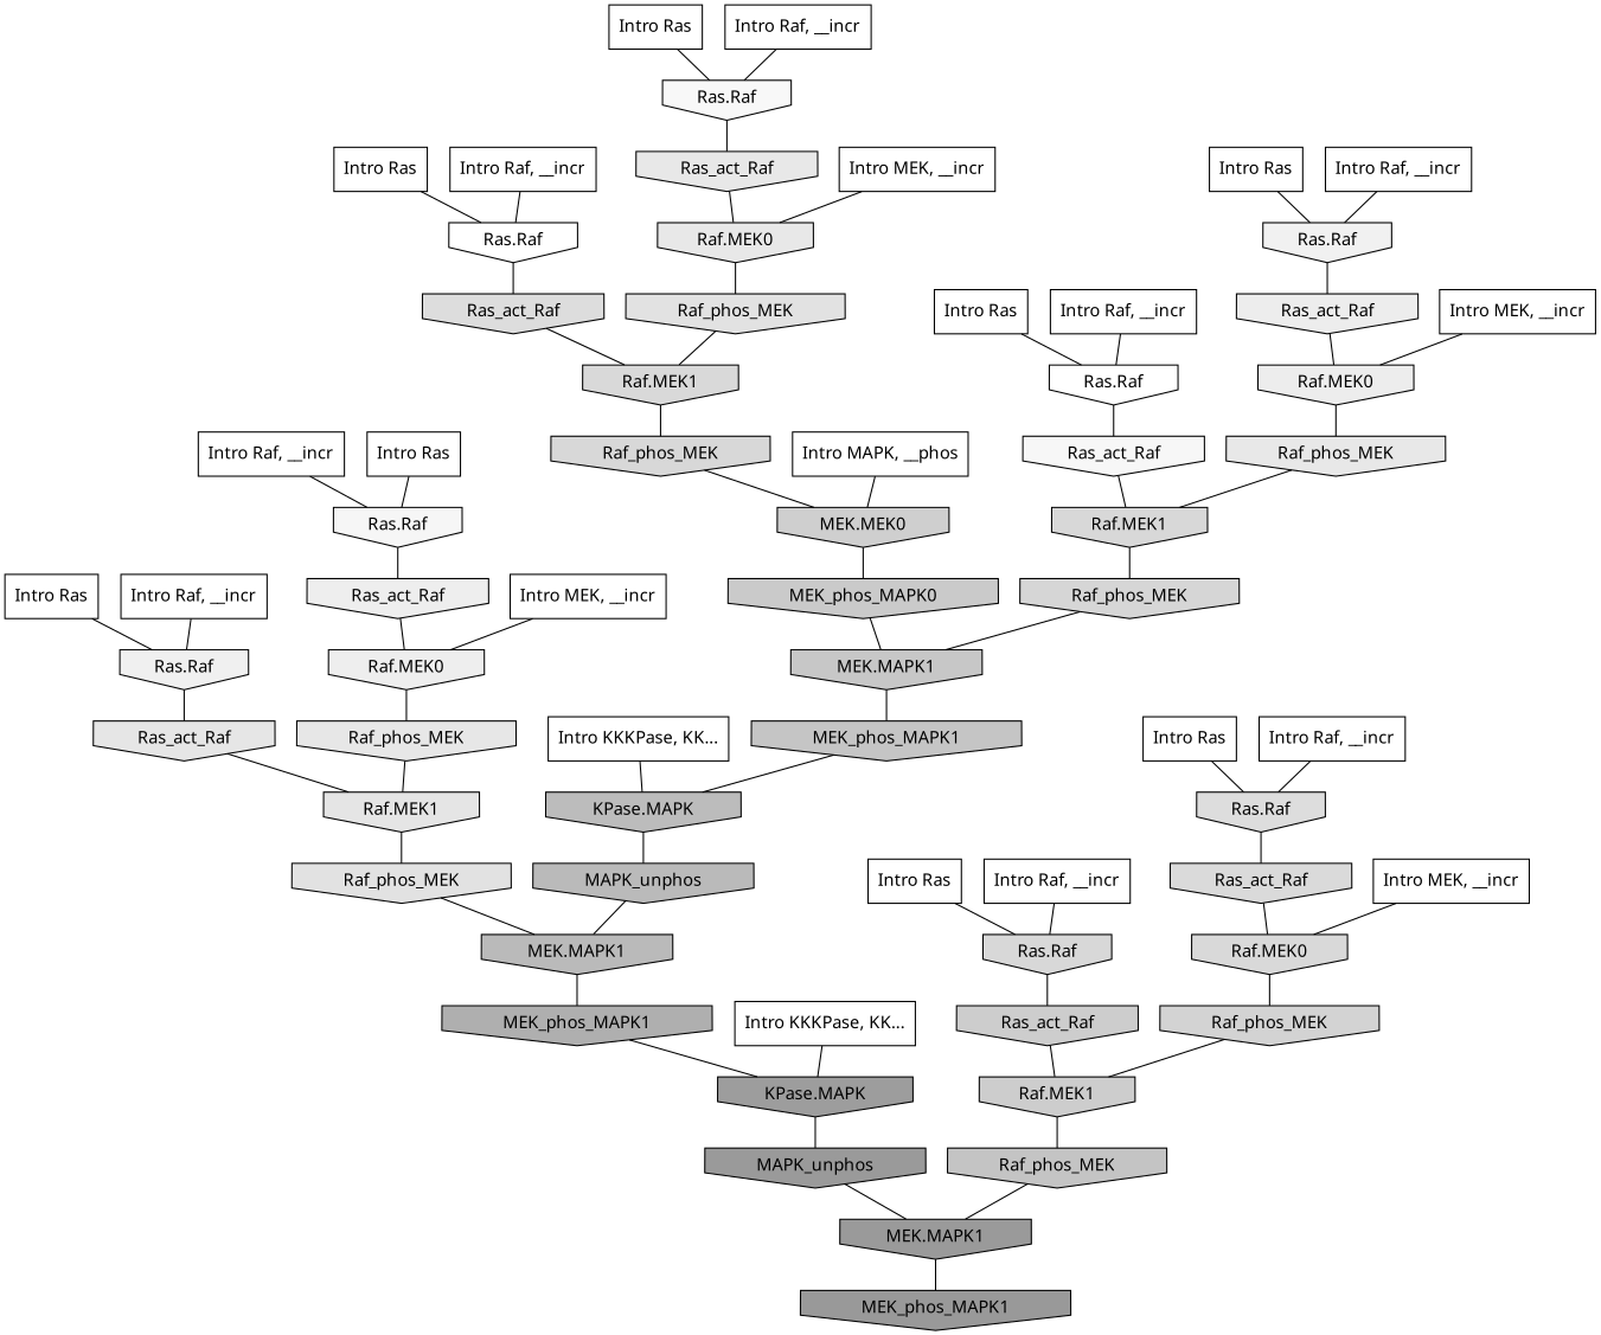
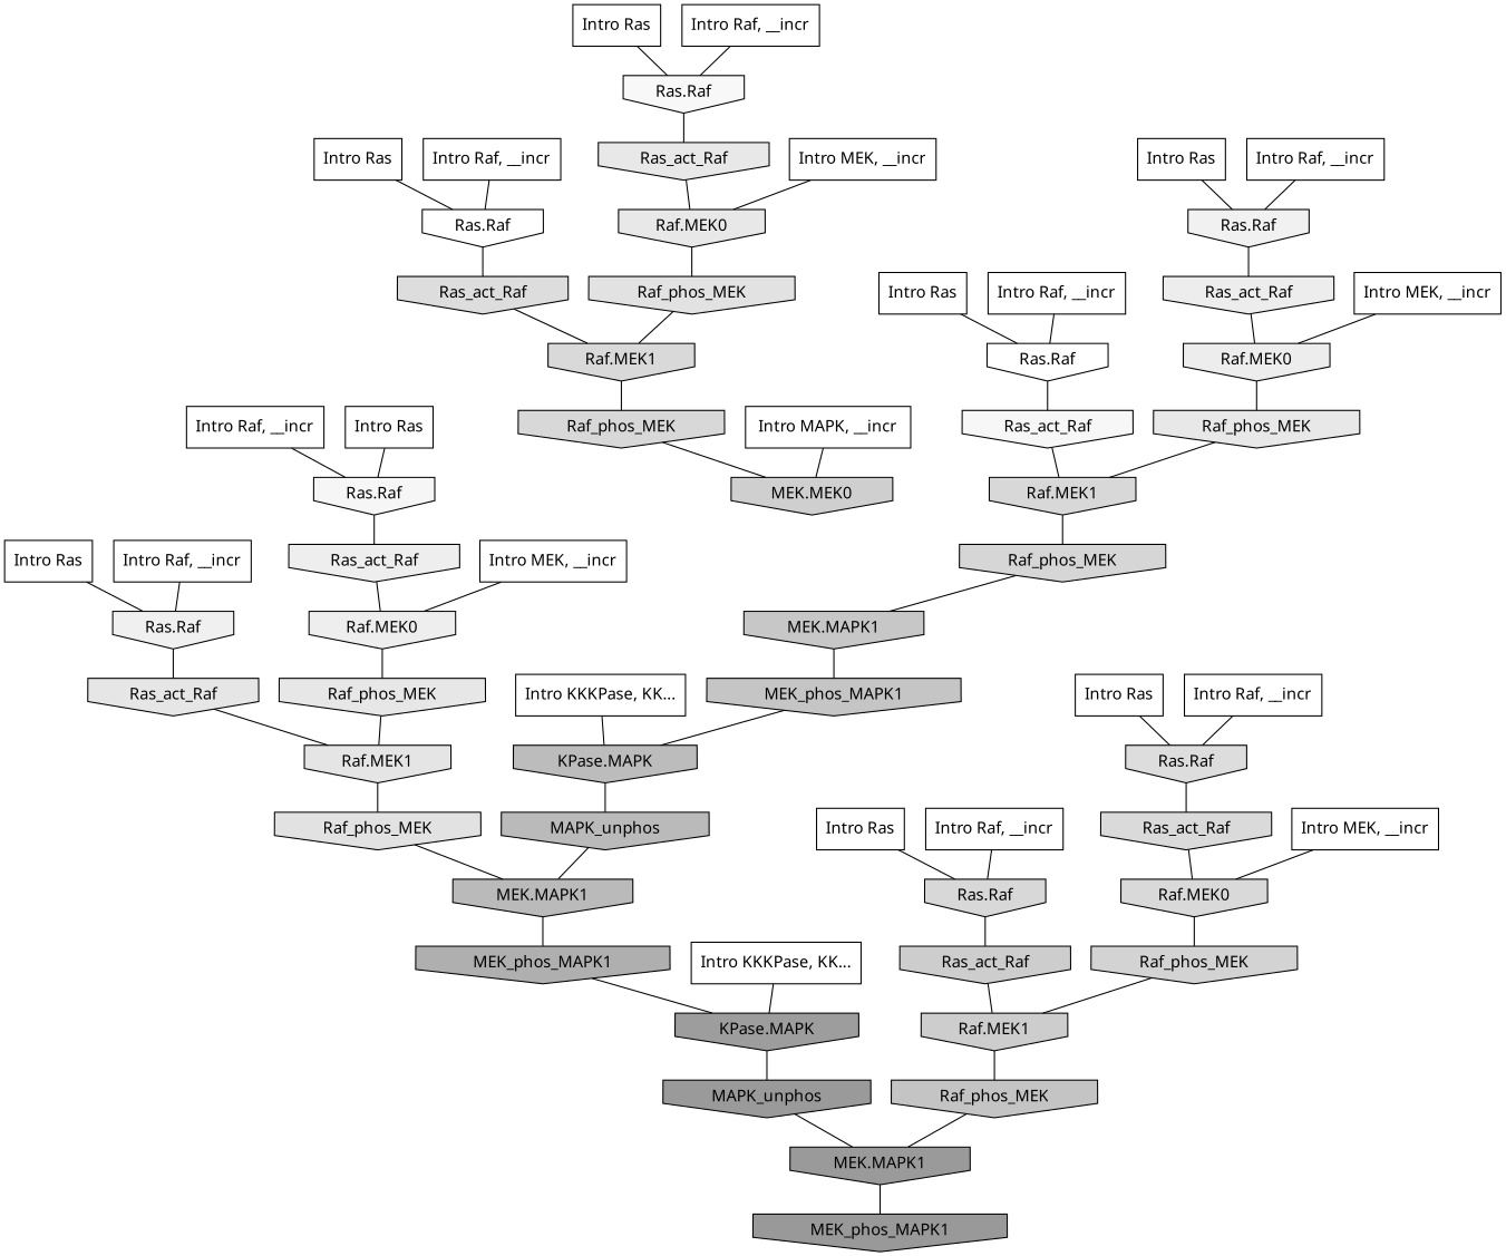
  digraph {
    rankdir=TB
    ranksep=0.30
    node [fillcolor="0.000 0.000 1.000" fontname="CMU Serif" shape=invhouse style=filled]
    edge [color="0.000 0.000 0.000" dir=none fontname="CMU Serif"]
    n1 [label="Intro Ras" shape=rectangle]
    n2 [fillcolor="0.000 0.000 0.969" label="Ras.Raf"]
    n3 [fillcolor="0.000 0.000 0.909" label=Ras_act_Raf]
    n4 [label="Intro Ras" shape=rectangle]
    n5 [fillcolor="0.000 0.000 0.846" label="Ras.Raf"]
    n6 [fillcolor="0.000 0.000 0.801" label=Ras_act_Raf]
    n7 [label="Intro Ras" shape=rectangle]
    n8 [fillcolor="0.000 0.000 0.945" label="Ras.Raf"]
    n9 [fillcolor="0.000 0.000 0.926" label=Ras_act_Raf]
    n10 [label="Intro Ras" shape=rectangle]
    n11 [fillcolor="0.000 0.000 0.867" label="Ras.Raf"]
    n12 [fillcolor="0.000 0.000 0.855" label=Ras_act_Raf]
    n13 [label="Intro Ras" shape=rectangle]
    n14 [fillcolor="0.000 0.000 0.940" label="Ras.Raf"]
    n15 [fillcolor="0.000 0.000 0.901" label=Ras_act_Raf]
    n16 [label="Intro Ras" shape=rectangle]
    n17 [fillcolor="0.000 0.000 0.963" label="Ras.Raf"]
    n18 [fillcolor="0.000 0.000 0.931" label=Ras_act_Raf]
    n19 [label="Intro Ras" shape=rectangle]
    n20 [label="Ras.Raf"]
    n21 [fillcolor="0.000 0.000 0.966" label=Ras_act_Raf]
    n22 [label="Intro Ras" shape=rectangle]
    n23 [label="Ras.Raf"]
    n24 [fillcolor="0.000 0.000 0.865" label=Ras_act_Raf]
    n25 [label="Intro Raf, __incr" shape=rectangle]
    n26 [label="Intro Raf, __incr" shape=rectangle]
    n27 [label="Intro Raf, __incr" shape=rectangle]
    n28 [label="Intro Raf, __incr" shape=rectangle]
    n29 [label="Intro Raf, __incr" shape=rectangle]
    n30 [label="Intro Raf, __incr" shape=rectangle]
    n31 [label="Intro Raf, __incr" shape=rectangle]
    n32 [label="Intro Raf, __incr" shape=rectangle]
    n33 [label="Intro MEK, __incr" shape=rectangle]
    n34 [fillcolor="0.000 0.000 0.909" label="Raf.MEK0"]
    n35 [fillcolor="0.000 0.000 0.884" label=Raf_phos_MEK]
    n36 [label="Intro MEK, __incr" shape=rectangle]
    n37 [fillcolor="0.000 0.000 0.931" label="Raf.MEK0"]
    n38 [fillcolor="0.000 0.000 0.903" label=Raf_phos_MEK]
    n39 [label="Intro MEK, __incr" shape=rectangle]
    n40 [fillcolor="0.000 0.000 0.926" label="Raf.MEK0"]
    n41 [fillcolor="0.000 0.000 0.909" label=Raf_phos_MEK]
    n42 [label="Intro MEK, __incr" shape=rectangle]
    n43 [fillcolor="0.000 0.000 0.850" label="Raf.MEK0"]
    n44 [fillcolor="0.000 0.000 0.827" label=Raf_phos_MEK]
-   n45 [label="Intro MAPK, __phos" shape=rectangle]
+   n45 [label="Intro MAPK, __incr" shape=rectangle]
    n46 [fillcolor="0.000 0.000 0.812" label="MEK.MEK0"]
-   n47 [fillcolor="0.000 0.000 0.790" label=MEK_phos_MAPK0]
    n48 [label="Intro KKKPase, KK..." shape=rectangle]
    n49 [fillcolor="0.000 0.000 0.614" label="KPase.MAPK"]
    n50 [fillcolor="0.000 0.000 0.602" label=MAPK_unphos]
    n51 [label="Intro KKKPase, KK..." shape=rectangle]
    n52 [fillcolor="0.000 0.000 0.738" label="KPase.MAPK"]
    n53 [fillcolor="0.000 0.000 0.730" label=MAPK_unphos]
    n54 [fillcolor="0.000 0.000 0.851" label="Raf.MEK1"]
    n55 [fillcolor="0.000 0.000 0.845" label="Raf.MEK1"]
    n56 [fillcolor="0.000 0.000 0.836" label=Raf_phos_MEK]
    n57 [fillcolor="0.000 0.000 0.897" label="Raf.MEK1"]
    n58 [fillcolor="0.000 0.000 0.885" label=Raf_phos_MEK]
    n59 [fillcolor="0.000 0.000 0.730" label="MEK.MAPK1"]
    n60 [fillcolor="0.000 0.000 0.686" label=MEK_phos_MAPK1]
    n61 [fillcolor="0.000 0.000 0.844" label=Raf_phos_MEK]
    n62 [fillcolor="0.000 0.000 0.801" label="Raf.MEK1"]
    n63 [fillcolor="0.000 0.000 0.781" label="MEK.MAPK1"]
    n64 [fillcolor="0.000 0.000 0.770" label=MEK_phos_MAPK1]
    n65 [fillcolor="0.000 0.000 0.769" label=Raf_phos_MEK]
    n66 [fillcolor="0.000 0.000 0.602" label="MEK.MAPK1"]
    n67 [fillcolor="0.000 0.000 0.600" label=MEK_phos_MAPK1]
    n1 -> n2
    n2 -> n3
    n3 -> n34
    n4 -> n5
    n5 -> n6
    n6 -> n62
    n7 -> n8
    n8 -> n9
    n9 -> n40
    n10 -> n11
    n11 -> n12
    n12 -> n43
    n13 -> n14
    n14 -> n15
    n15 -> n57
    n16 -> n17
    n17 -> n18
    n18 -> n37
    n19 -> n20
    n20 -> n21
    n21 -> n55
    n22 -> n23
    n23 -> n24
    n24 -> n54
    n25 -> n20
    n26 -> n11
    n27 -> n2
    n28 -> n8
    n29 -> n17
    n30 -> n5
    n31 -> n23
    n32 -> n14
    n33 -> n34
    n34 -> n35
    n35 -> n54
    n36 -> n37
    n37 -> n38
    n38 -> n57
    n39 -> n40
    n40 -> n41
    n41 -> n55
    n42 -> n43
    n43 -> n44
    n44 -> n62
    n45 -> n46
-   n46 -> n47
-   n47 -> n63
    n48 -> n49
    n49 -> n50
    n50 -> n66
    n51 -> n52
    n52 -> n53
    n53 -> n59
    n54 -> n61
    n55 -> n56
    n56 -> n63
    n57 -> n58
    n58 -> n59
    n59 -> n60
    n60 -> n49
    n61 -> n46
    n62 -> n65
    n63 -> n64
    n64 -> n52
    n65 -> n66
    n66 -> n67
  }
